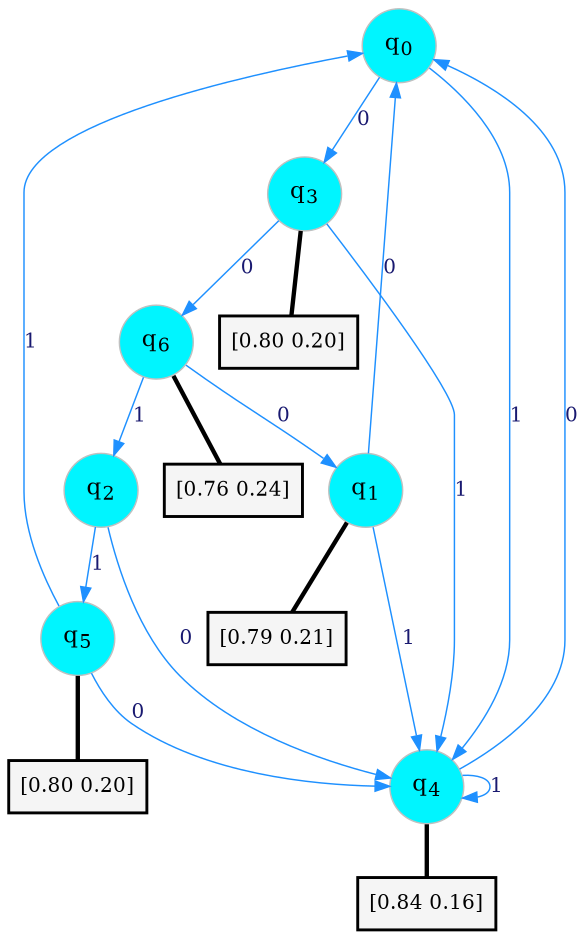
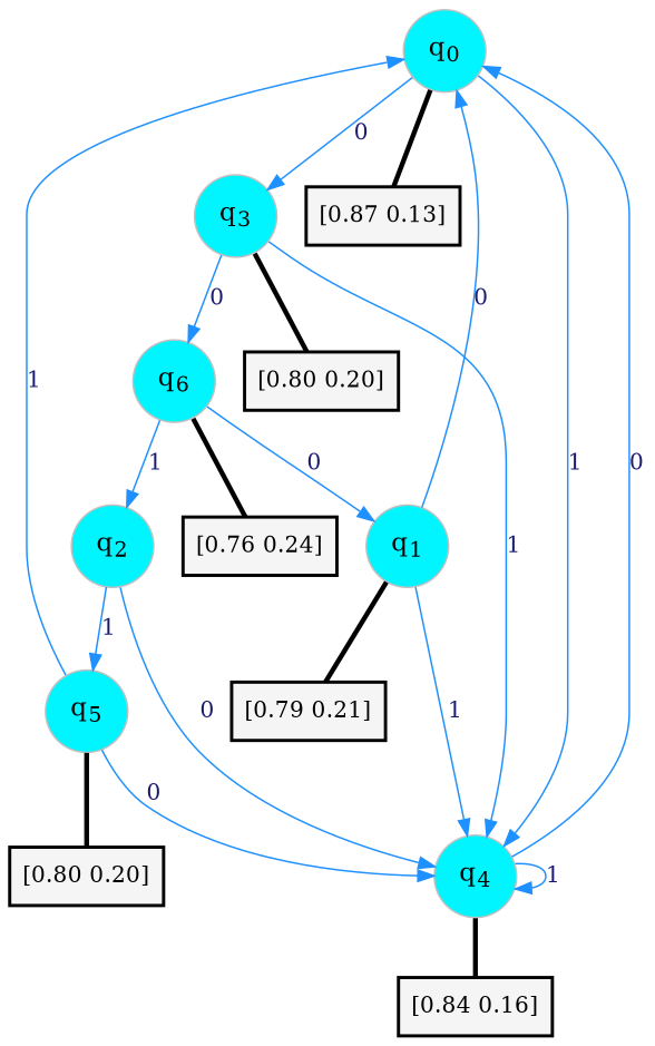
  digraph {
    fontname="DejaVu Serif"
    rankdir=TD
    node [color=gray fillcolor=turquoise1 fontcolor=black fontname="DejaVu Serif" fontsize=16 fontweight=bold shape=circle style=filled]
    edge [arrowsize=1 color=dodgerblue1 fontcolor=midnightblue fontname="DejaVu Serif" fontweight=bold penwidth=1 style=solid weight=20]
    n1 [label=<q<SUB>0</SUB>>]
    n2 [label=<q<SUB>3</SUB>>]
    n3 [label=<q<SUB>4</SUB>>]
+   n4 [color=black fillcolor=whitesmoke fontsize=14 label="[0.87 0.13]" penwidth=2 shape=box]
    n5 [label=<q<SUB>6</SUB>>]
    n6 [color=black fillcolor=whitesmoke fontsize=14 label="[0.80 0.20]" penwidth=2 shape=box]
    n7 [color=black fillcolor=whitesmoke fontsize=14 label="[0.84 0.16]" penwidth=2 shape=box]
    n8 [label=<q<SUB>1</SUB>>]
    n9 [color=black fillcolor=whitesmoke fontsize=14 label="[0.79 0.21]" penwidth=2 shape=box]
    n10 [label=<q<SUB>2</SUB>>]
    n11 [label=<q<SUB>5</SUB>>]
    n12 [color=black fillcolor=whitesmoke fontsize=14 label="[0.80 0.20]" penwidth=2 shape=box]
    n13 [color=black fillcolor=whitesmoke fontsize=14 label="[0.76 0.24]" penwidth=2 shape=box]
    n1 -> n2 [label=0]
    n1 -> n3 [label=1]
+   n1 -> n4 [arrowhead=none color=black penwidth=3]
    n2 -> n3 [label=1]
    n2 -> n5 [label=0]
    n2 -> n6 [arrowhead=none color=black penwidth=3]
    n3 -> n1 [label=0]
    n3 -> n3 [label=1]
    n3 -> n7 [arrowhead=none color=black penwidth=3]
    n5 -> n8 [label=0]
    n5 -> n10 [label=1]
    n5 -> n13 [arrowhead=none color=black penwidth=3]
    n8 -> n1 [label=0]
    n8 -> n3 [label=1]
    n8 -> n9 [arrowhead=none color=black penwidth=3]
    n10 -> n3 [label=0]
    n10 -> n11 [label=1]
    n11 -> n1 [label=1]
    n11 -> n3 [label=0]
    n11 -> n12 [arrowhead=none color=black penwidth=3]
  }
